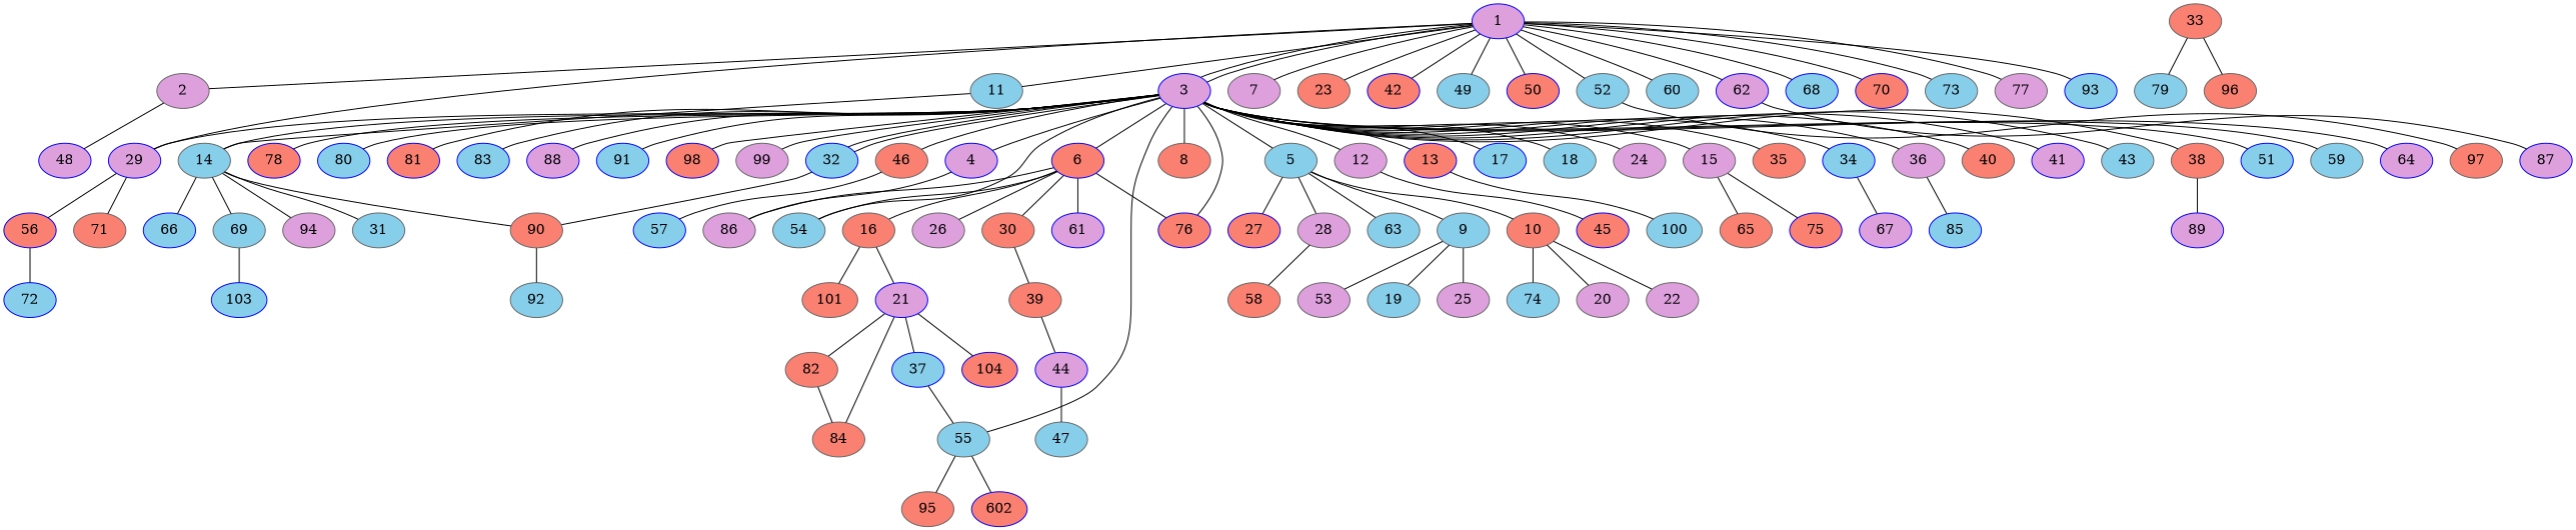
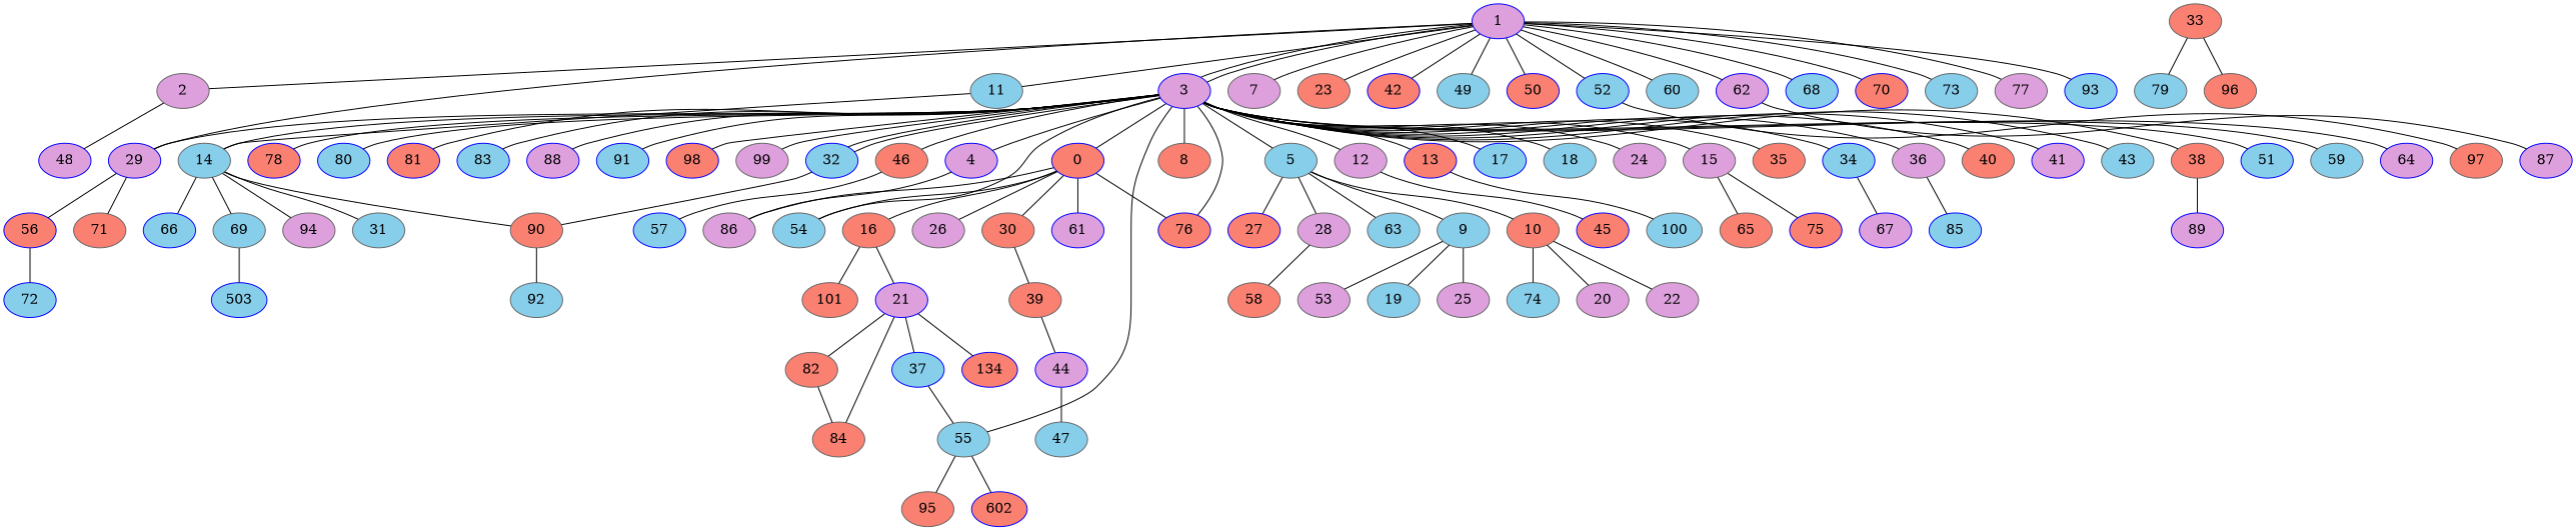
  graph {
    node [color=gray40 fillcolor=skyblue style=filled]
    1 [color=blue fillcolor=plum]
    2 [fillcolor=plum]
    3 [color=blue fillcolor=plum]
    7 [fillcolor=plum]
    11
    23 [fillcolor=salmon]
    29 [color=blue fillcolor=plum]
    42 [color=blue fillcolor=salmon]
    49
    50 [color=blue fillcolor=salmon]
-   52
+   52 [color=blue]
    60
    62 [color=blue fillcolor=plum]
    68 [color=blue]
    70 [color=blue fillcolor=salmon]
    73
    77 [fillcolor=plum]
    93 [color=blue]
    48 [color=blue fillcolor=plum]
    4 [color=blue fillcolor=plum]
    5
-   6 [color=blue fillcolor=salmon]
+   6 [color=blue fillcolor=salmon label=0]
    8 [fillcolor=salmon]
    12 [fillcolor=plum]
    13 [color=blue fillcolor=salmon]
    14
    15 [fillcolor=plum]
    17 [color=blue]
    18
    24 [fillcolor=plum]
    32 [color=blue]
    34 [color=blue]
    35 [fillcolor=salmon]
    36 [fillcolor=plum]
    38 [fillcolor=salmon]
    40 [fillcolor=salmon]
    41 [color=blue fillcolor=plum]
    43
    46 [fillcolor=salmon]
    51 [color=blue]
    54
    55
    59
    64 [color=blue fillcolor=plum]
    76 [color=blue fillcolor=salmon]
    78 [color=blue fillcolor=salmon]
    80 [color=blue]
    81 [color=blue fillcolor=salmon]
    83 [color=blue]
    88 [color=blue fillcolor=plum]
    91 [color=blue]
    98 [color=blue fillcolor=salmon]
    99 [fillcolor=plum]
    56 [color=blue fillcolor=salmon]
    71 [fillcolor=salmon]
    97 [fillcolor=salmon]
    87 [color=blue fillcolor=plum]
    86 [fillcolor=plum]
    9
    10 [fillcolor=salmon]
    27 [color=blue fillcolor=salmon]
    28 [fillcolor=plum]
    63
    16 [fillcolor=salmon]
    26 [fillcolor=plum]
    30 [fillcolor=salmon]
    61 [color=blue fillcolor=plum]
    45 [color=blue fillcolor=salmon]
    100
    31
    66 [color=blue]
    69
    90 [fillcolor=salmon]
    94 [fillcolor=plum]
    65 [fillcolor=salmon]
    75 [color=blue fillcolor=salmon]
    67 [color=blue fillcolor=plum]
    85 [color=blue]
    89 [color=blue fillcolor=plum]
    57 [color=blue]
    95 [fillcolor=salmon]
    n82 [color=blue fillcolor=salmon label=602]
    19
    25 [fillcolor=plum]
    53 [fillcolor=plum]
    20 [fillcolor=plum]
    22 [fillcolor=plum]
    74
    58 [fillcolor=salmon]
    21 [color=blue fillcolor=plum]
    101 [fillcolor=salmon]
    39 [fillcolor=salmon]
-   103 [color=blue]
+   103 [color=blue label=503]
    92
    37 [color=blue]
    82 [fillcolor=salmon]
    84 [fillcolor=salmon]
-   104 [color=blue fillcolor=salmon]
+   104 [color=blue fillcolor=salmon label=134]
    33 [fillcolor=salmon]
    79
    96 [fillcolor=salmon]
    72 [color=blue]
    44 [color=blue fillcolor=plum]
    47
    1 -- 2
    1 -- 3
    1 -- 3
    1 -- 7
    1 -- 11
    1 -- 23
    1 -- 29
    1 -- 42
    1 -- 49
    1 -- 50
    1 -- 52
    1 -- 60
    1 -- 62
    1 -- 68
    1 -- 70
    1 -- 73
    1 -- 77
    1 -- 93
    2 -- 48
    3 -- 29
    3 -- 4
    3 -- 5
    3 -- 6
    3 -- 8
    3 -- 12
    3 -- 13
    3 -- 14
    3 -- 15
    3 -- 17
    3 -- 18
    3 -- 24
    3 -- 32
    3 -- 32
    3 -- 34
    3 -- 35
    3 -- 36
    3 -- 38
    3 -- 40
    3 -- 41
    3 -- 43
    3 -- 46
    3 -- 51
    3 -- 54
    3 -- 55
    3 -- 59
    3 -- 64
    3 -- 76
    3 -- 78
    3 -- 80
    3 -- 81
    3 -- 83
    3 -- 88
    3 -- 91
    3 -- 98
    3 -- 99
    11 -- 14
    29 -- 56
    29 -- 71
    52 -- 97
    62 -- 87
    4 -- 86
    5 -- 9
    5 -- 10
    5 -- 27
    5 -- 28
    5 -- 63
    6 -- 54
    6 -- 76
    6 -- 86
    6 -- 16
    6 -- 26
    6 -- 30
    6 -- 61
    12 -- 45
    13 -- 100
    14 -- 31
    14 -- 66
    14 -- 69
    14 -- 90
    14 -- 94
    15 -- 65
    15 -- 75
    32 -- 90
    34 -- 67
    36 -- 85
    38 -- 89
    46 -- 57
    55 -- 95
    55 -- n82
    56 -- 72
    9 -- 19
    9 -- 25
    9 -- 53
    10 -- 20
    10 -- 22
    10 -- 74
    28 -- 58
    16 -- 21
    16 -- 101
    30 -- 39
    69 -- 103
    90 -- 92
    21 -- 37
    21 -- 82
    21 -- 84
    21 -- 104
    39 -- 44
    37 -- 55
    82 -- 84
    33 -- 79
    33 -- 96
    44 -- 47
  }
